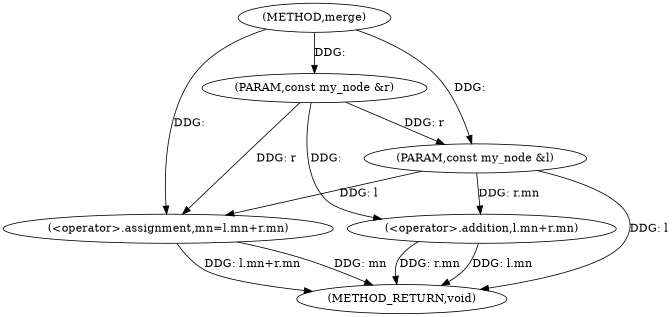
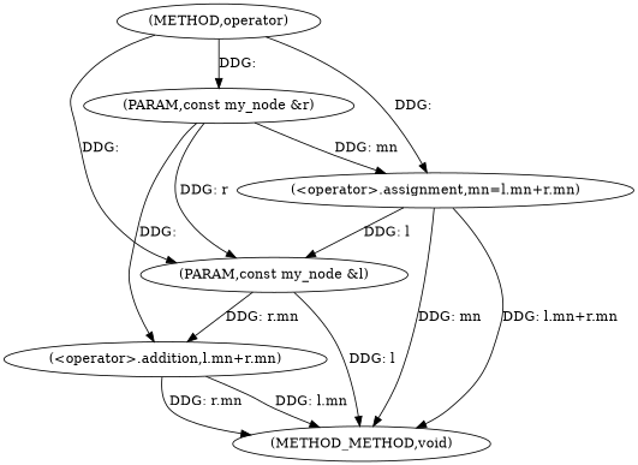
  digraph {
-   n1 [label="(METHOD,merge)"]
+   n1 [label="(METHOD,operator)"]
    n2 [label="(PARAM,const my_node &l)"]
    n3 [label="(PARAM,const my_node &r)"]
    n4 [label="(<operator>.assignment,mn=l.mn+r.mn)"]
-   n5 [label="(METHOD_RETURN,void)"]
+   n5 [label="(METHOD_METHOD,void)"]
    n6 [label="(<operator>.addition,l.mn+r.mn)"]
    n1 -> n2 [label="DDG: "]
    n1 -> n3 [label="DDG: "]
    n1 -> n4 [label="DDG: "]
-   n2 -> n4 [label="DDG: l"]
+   n4 -> n2 [label="DDG: l"]
    n2 -> n5 [label="DDG: l"]
    n2 -> n6 [label="DDG: r.mn"]
    n3 -> n2 [label="DDG: r"]
-   n3 -> n4 [label="DDG: r"]
+   n3 -> n4 [label="DDG: mn"]
    n3 -> n6 [label="DDG: "]
    n4 -> n5 [label="DDG: l.mn+r.mn"]
    n4 -> n5 [label="DDG: mn"]
    n6 -> n5 [label="DDG: l.mn"]
    n6 -> n5 [label="DDG: r.mn"]
  }
